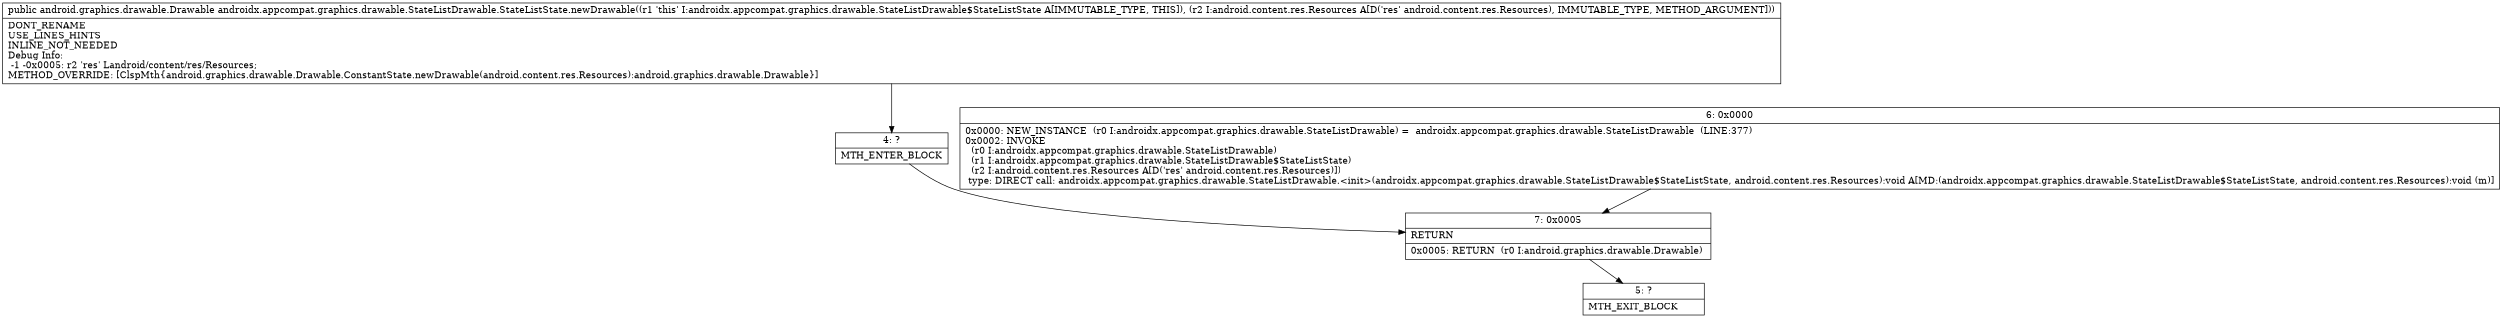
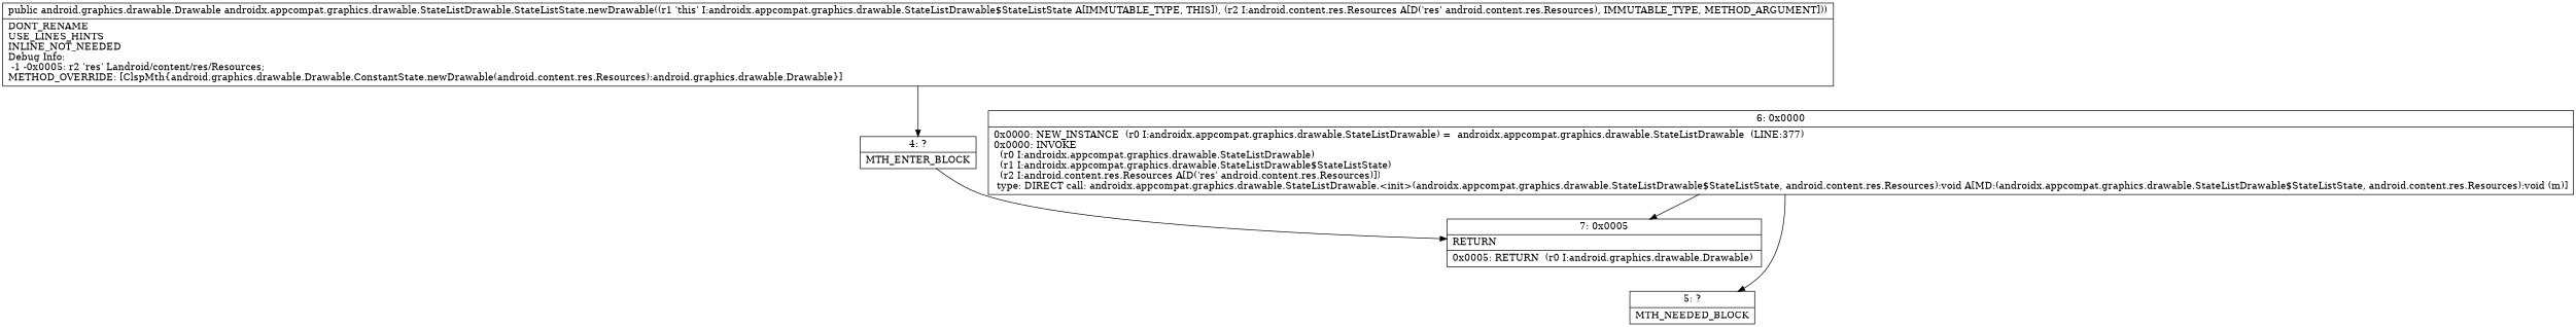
  digraph {
    node [shape=record]
    n1 [label="{4\:\ ?|MTH_ENTER_BLOCK\l}"]
    n2 [label="{7\:\ 0x0005|RETURN\l|0x0005: RETURN  (r0 I:android.graphics.drawable.Drawable) \l}"]
-   n3 [label="{6\:\ 0x0000|0x0000: NEW_INSTANCE  (r0 I:androidx.appcompat.graphics.drawable.StateListDrawable) =  androidx.appcompat.graphics.drawable.StateListDrawable  (LINE:377)\l0x0002: INVOKE  \l  (r0 I:androidx.appcompat.graphics.drawable.StateListDrawable)\l  (r1 I:androidx.appcompat.graphics.drawable.StateListDrawable$StateListState)\l  (r2 I:android.content.res.Resources A[D('res' android.content.res.Resources)])\l type: DIRECT call: androidx.appcompat.graphics.drawable.StateListDrawable.\<init\>(androidx.appcompat.graphics.drawable.StateListDrawable$StateListState, android.content.res.Resources):void A[MD:(androidx.appcompat.graphics.drawable.StateListDrawable$StateListState, android.content.res.Resources):void (m)]\l}"]
-   n4 [label="{5\:\ ?|MTH_EXIT_BLOCK\l}"]
+   n3 [label="{6\:\ 0x0000|0x0000: NEW_INSTANCE  (r0 I:androidx.appcompat.graphics.drawable.StateListDrawable) =  androidx.appcompat.graphics.drawable.StateListDrawable  (LINE:377)\l0x0000: INVOKE  \l  (r0 I:androidx.appcompat.graphics.drawable.StateListDrawable)\l  (r1 I:androidx.appcompat.graphics.drawable.StateListDrawable$StateListState)\l  (r2 I:android.content.res.Resources A[D('res' android.content.res.Resources)])\l type: DIRECT call: androidx.appcompat.graphics.drawable.StateListDrawable.\<init\>(androidx.appcompat.graphics.drawable.StateListDrawable$StateListState, android.content.res.Resources):void A[MD:(androidx.appcompat.graphics.drawable.StateListDrawable$StateListState, android.content.res.Resources):void (m)]\l}"]
+   n4 [label="{5\:\ ?|MTH_NEEDED_BLOCK\l}"]
    n5 [label="{public android.graphics.drawable.Drawable androidx.appcompat.graphics.drawable.StateListDrawable.StateListState.newDrawable((r1 'this' I:androidx.appcompat.graphics.drawable.StateListDrawable$StateListState A[IMMUTABLE_TYPE, THIS]), (r2 I:android.content.res.Resources A[D('res' android.content.res.Resources), IMMUTABLE_TYPE, METHOD_ARGUMENT]))  | DONT_RENAME\lUSE_LINES_HINTS\lINLINE_NOT_NEEDED\lDebug Info:\l  \-1 \-0x0005: r2 'res' Landroid\/content\/res\/Resources;\lMETHOD_OVERRIDE: [ClspMth\{android.graphics.drawable.Drawable.ConstantState.newDrawable(android.content.res.Resources):android.graphics.drawable.Drawable\}]\l}"]
    n1 -> n2
-   n2 -> n4
+   n3 -> n4
    n3 -> n2
    n5 -> n1
  }
